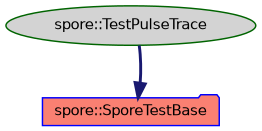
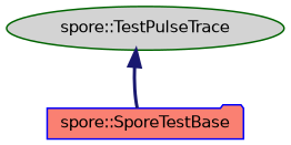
  digraph {
    node [fontname=Helvetica fontsize=10 style=filled]
    n1 [color=darkgreen fillcolor=lightgrey fontcolor=black height=0.2 label="spore::TestPulseTrace" shape=ellipse width=0.4]
    n2 [color=blue fillcolor=salmon height=0.2 label="spore::SporeTestBase" shape=folder width=0.4]
-   n2 -> n1 [color=midnightblue dir=back fontname=Helvetica fontsize=10 labelfontname=Helvetica labelfontsize=10 style=bold]
+   n1 -> n2 [color=midnightblue dir=back fontname=Helvetica fontsize=10 labelfontname=Helvetica labelfontsize=10 style=bold]
  }
